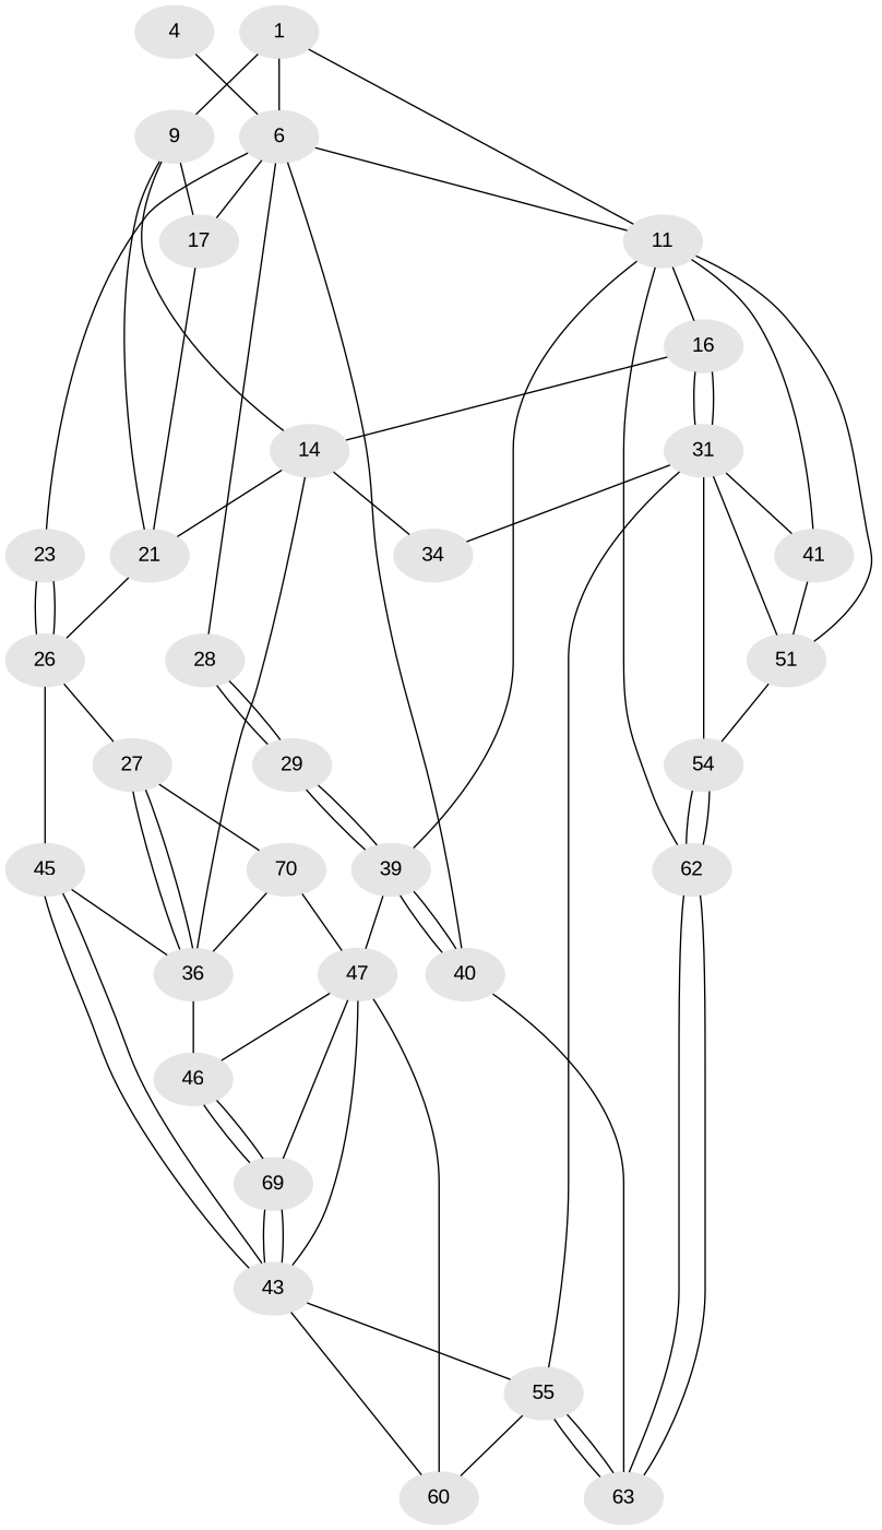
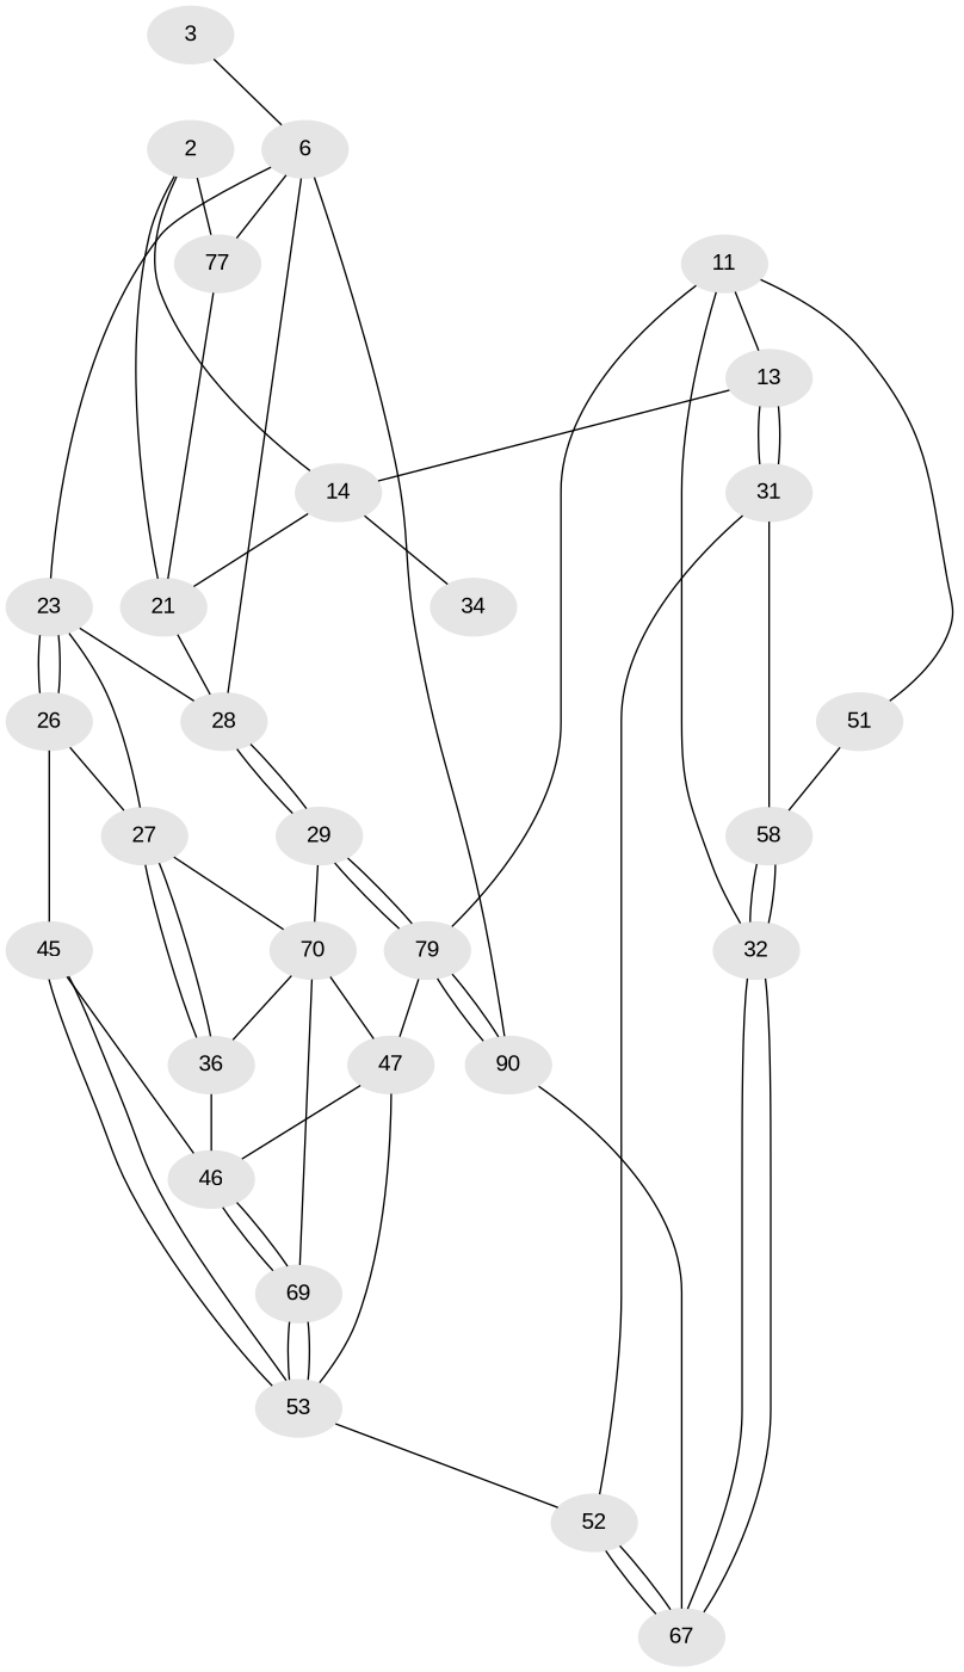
  graph {
    fontname="Liberation Sans"
    node [color=gray90 fontname="Liberation Sans" style=filled]
    edge [fontname="Liberation Sans"]
-   1 [super="+5+2"]
    6 [super="+7+18"]
-   9 [super="+15+10"]
+   9 [super="+15+10" label=2]
    11 [super="+12+43"]
-   4
-   17
+   4 [label=3]
+   17 [label=77]
    23 [super="+24"]
    n8 [label=28]
-   40
+   40 [label=90]
    14 [super="+20"]
    21 [super="+22"]
-   13 [label=16]
-   41 [super="+42"]
+   13
    51 [super="+52"]
-   62
-   39
+   62 [label=32]
+   39 [label=79]
    26
    27 [super="+28"]
    29
-   63 [super="+64"]
+   63 [super="+64" label=67]
    34
    36 [super="+37"]
    31 [super="+32"]
-   58 [label=54]
-   55 [super="+56"]
+   58
+   55 [super="+56" label=52]
    46
    45
    n28 [label=70 super="+38"]
    47 [super="+50+48"]
-   53 [super="+57" label=43]
+   53 [super="+57"]
    n31 [label=69]
-   60
-   1 -- 6
-   1 -- 9 [weight=2]
-   1 -- 11
-   6 -- 11
    6 -- 17
    6 -- 23
    6 -- n8
    6 -- 40
    9 -- 17
    9 -- 14
    9 -- 21
    11 -- 13
-   11 -- 41 [weight=2]
    11 -- 51
    11 -- 62
    11 -- 39
    4 -- 6
    17 -- 21
+   23 -- n8
    23 -- 26
    23 -- 26
+   23 -- 27
    n8 -- 29
    n8 -- 29
    40 -- 63
    14 -- 21
    14 -- 34
-   14 -- 36
-   21 -- 26
+   21 -- n8
    13 -- 14
    13 -- 31
    13 -- 31
-   41 -- 51
    51 -- 58
    62 -- 63
    62 -- 63
    39 -- 40
    39 -- 40
    39 -- 47
    26 -- 27
    26 -- 45
    27 -- 36
    27 -- 36
    27 -- n28
    29 -- 39
    29 -- 39
+   29 -- n28
    36 -- 46
-   31 -- 41
-   31 -- 51
-   31 -- 34
    31 -- 58
    31 -- 55
    58 -- 62
    58 -- 62
    55 -- 63
    55 -- 63
-   55 -- 60
    46 -- n31
    46 -- n31
-   45 -- 36
+   45 -- 46
    45 -- 53
    45 -- 53
    n28 -- 36
    n28 -- 47
    47 -- 46
    47 -- 53
-   47 -- n31
-   47 -- 60
+   n28 -- n31
    53 -- 55
-   53 -- 60
    n31 -- 53
    n31 -- 53
  }
